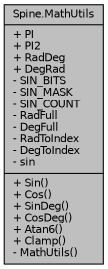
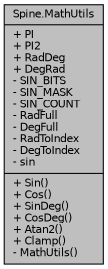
  digraph {
-   n1 [color=black fillcolor=grey75 fontcolor=black fontname=Helvetica fontsize=10 height=0.2 label="{Spine.MathUtils\n|+ PI\l+ PI2\l+ RadDeg\l+ DegRad\l- SIN_BITS\l- SIN_MASK\l- SIN_COUNT\l- RadFull\l- DegFull\l- RadToIndex\l- DegToIndex\l- sin\l|+ Sin()\l+ Cos()\l+ SinDeg()\l+ CosDeg()\l+ Atan6()\l+ Clamp()\l- MathUtils()\l}" shape=record style=filled width=0.4]
+   n1 [color=black fillcolor=grey75 fontcolor=black fontname=Helvetica fontsize=10 height=0.2 label="{Spine.MathUtils\n|+ PI\l+ PI2\l+ RadDeg\l+ DegRad\l- SIN_BITS\l- SIN_MASK\l- SIN_COUNT\l- RadFull\l- DegFull\l- RadToIndex\l- DegToIndex\l- sin\l|+ Sin()\l+ Cos()\l+ SinDeg()\l+ CosDeg()\l+ Atan2()\l+ Clamp()\l- MathUtils()\l}" shape=record style=filled width=0.4]
  }
